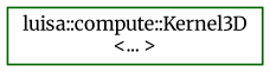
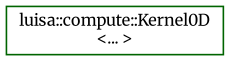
  digraph {
    rankdir=LR
    fontname=Merriweather
-   n1 [color=darkgreen fillcolor=white fontname=Merriweather fontsize=10 height=0.2 label="luisa::compute::Kernel3D\l\<... \>" shape=box style=filled width=0.4]
+   n1 [color=darkgreen fillcolor=white fontname=Merriweather fontsize=10 height=0.2 label="luisa::compute::Kernel0D\l\<... \>" shape=box style=filled width=0.4]
  }
